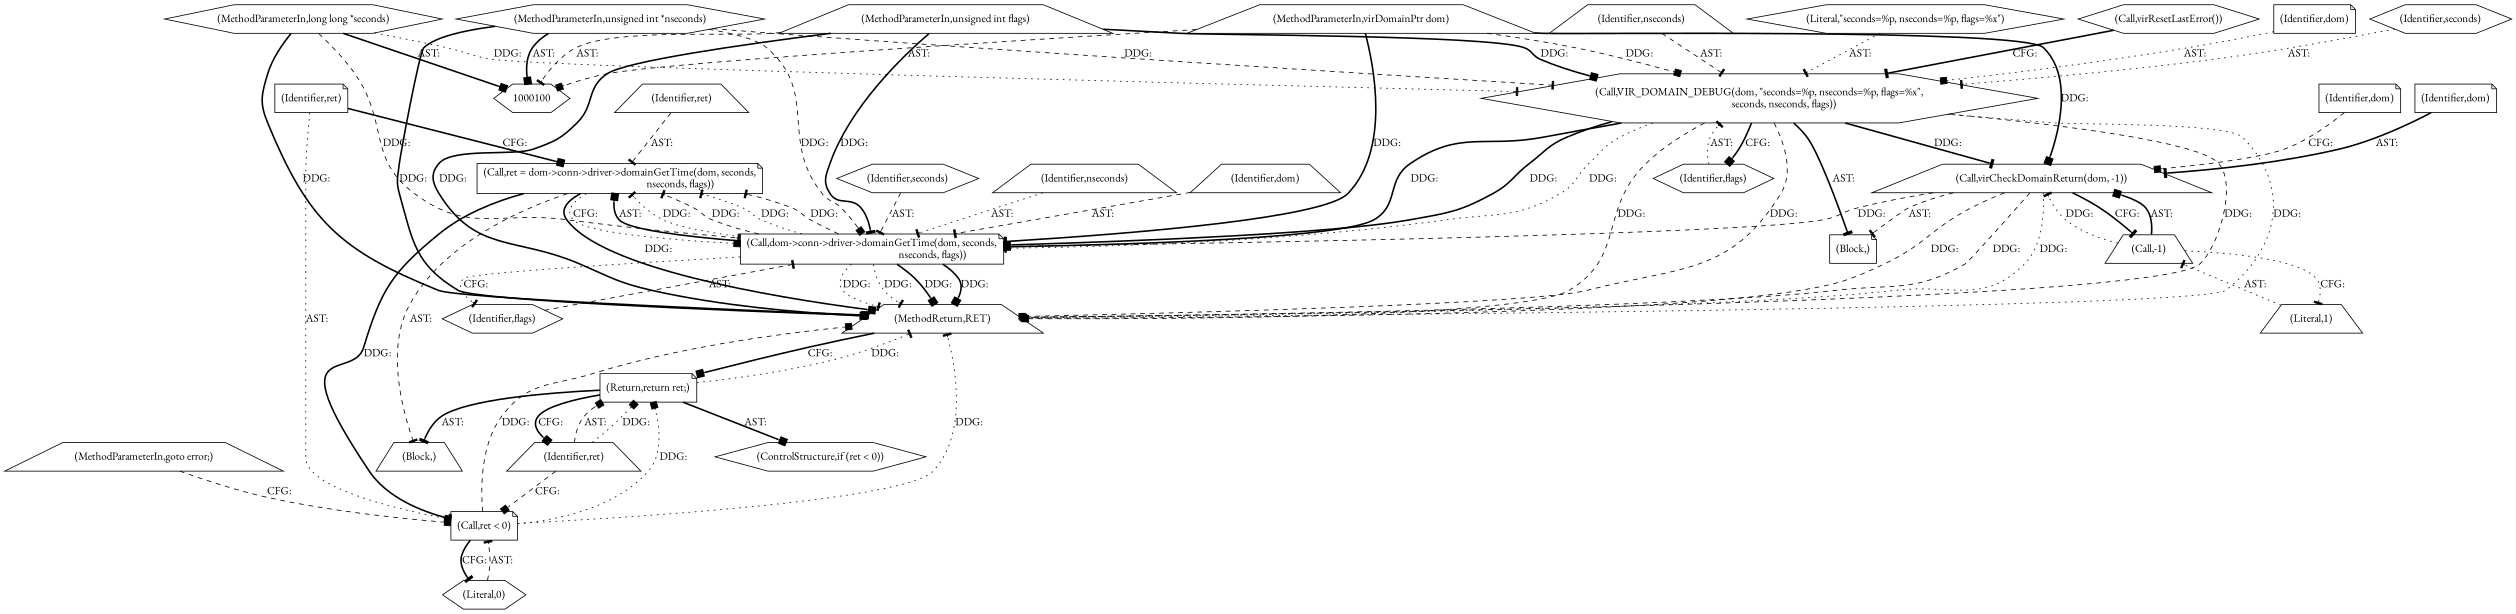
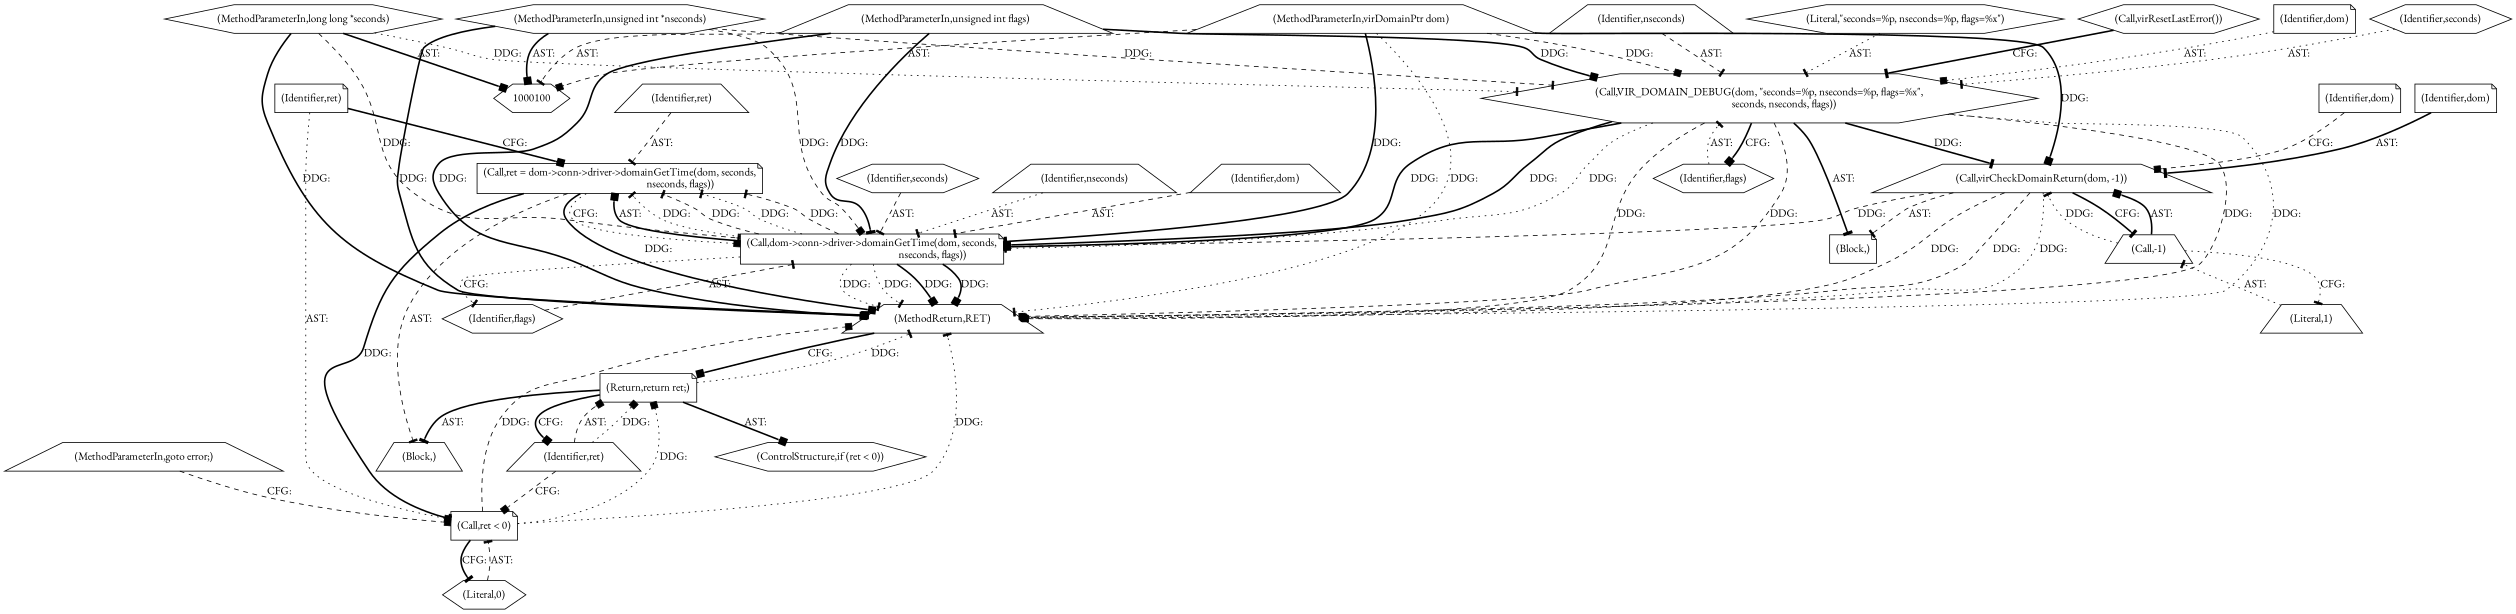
  digraph {
    fontname="EB Garamond"
    node [fontname="EB Garamond" shape=trapezium]
    edge [arrowhead=tee fontname="EB Garamond" style=bold]
    n1 [label="(Call,ret = dom->conn->driver->domainGetTime(dom, seconds,\n                                                   nseconds, flags))" shape=note]
    n2 [label="(Call,dom->conn->driver->domainGetTime(dom, seconds,\n                                                   nseconds, flags))" shape=note]
    n3 [label="(Call,ret < 0)" shape=note]
    n4 [label="(MethodReturn,RET)"]
    n5 [label="(Block,)"]
    n6 [label="(Identifier,flags)" shape=hexagon]
    n7 [label="(Return,return ret;)" shape=note]
    n8 [label="(Literal,0)" shape=hexagon]
    n9 [label="(Call,virCheckDomainReturn(dom, -1))"]
    n10 [label="(Call,-1)"]
    n11 [label="(Block,)" shape=note]
    n12 [label="(Literal,1)"]
    n13 [label="(Call,VIR_DOMAIN_DEBUG(dom, \"seconds=%p, nseconds=%p, flags=%x\",\n                     seconds, nseconds, flags))" shape=hexagon]
    n14 [label="(Identifier,flags)" shape=hexagon]
    n15 [label="(MethodParameterIn,virDomainPtr dom)"]
    1000100 [shape=hexagon]
    n17 [label="(MethodParameterIn,long long *seconds)" shape=hexagon]
    n18 [label="(MethodParameterIn,unsigned int *nseconds)" shape=hexagon]
    n19 [label="(MethodParameterIn,unsigned int flags)"]
    n20 [label="(ControlStructure,if (ret < 0))" shape=hexagon]
    n21 [label="(Identifier,ret)"]
    n22 [label="(Identifier,seconds)" shape=hexagon]
    n23 [label="(Identifier,nseconds)"]
    n24 [label="(Literal,\"seconds=%p, nseconds=%p, flags=%x\")" shape=hexagon]
    n25 [label="(Identifier,ret)"]
    n26 [label="(Call,virResetLastError())" shape=hexagon]
    n27 [label="(Identifier,dom)" shape=note]
    n28 [label="(MethodParameterIn,goto error;)"]
    n29 [label="(Identifier,nseconds)"]
    n30 [label="(Identifier,dom)" shape=note]
    n31 [label="(Identifier,dom)"]
    n32 [label="(Identifier,dom)" shape=note]
    n33 [label="(Identifier,ret)" shape=note]
    n34 [label="(Identifier,seconds)" shape=hexagon]
    n1 -> n2 [arrowhead=box label="CFG: " style=dotted]
    n1 -> n3 [label="DDG: "]
    n1 -> n4 [arrowhead=box label="DDG: "]
    n1 -> n5 [label="AST: " style=dashed]
    n2 -> n1 [arrowhead=box label="AST: "]
    n2 -> n1 [label="DDG: " style=dotted]
    n2 -> n1 [label="DDG: " style=dashed]
    n2 -> n1 [label="DDG: " style=dotted]
    n2 -> n1 [label="DDG: " style=dashed]
    n2 -> n4 [label="DDG: " style=dotted]
    n2 -> n4 [arrowhead=box label="DDG: "]
    n2 -> n4 [arrowhead=box label="DDG: "]
    n2 -> n4 [label="DDG: " style=dotted]
    n2 -> n6 [label="CFG: " style=dotted]
    n3 -> n4 [arrowhead=box label="DDG: " style=dashed]
    n3 -> n4 [label="DDG: " style=dotted]
    n3 -> n7 [arrowhead=box label="DDG: " style=dotted]
    n3 -> n8 [label="CFG: "]
    n4 -> n7 [arrowhead=box label="CFG: "]
    n6 -> n2 [label="AST: " style=dashed]
    n7 -> n4 [label="DDG: " style=dotted]
    n7 -> n5 [label="AST: "]
    n7 -> n20 [arrowhead=box label="AST: "]
    n7 -> n21 [arrowhead=box label="CFG: "]
    n8 -> n3 [label="AST: " style=dashed]
    n9 -> n2 [label="DDG: " style=dashed]
    n9 -> n4 [arrowhead=box label="DDG: " style=dashed]
    n9 -> n4 [arrowhead=box label="DDG: " style=dashed]
    n9 -> n4 [label="DDG: " style=dotted]
    n9 -> n10 [label="CFG: "]
    n9 -> n11 [label="AST: " style=dashed]
    n10 -> n9 [arrowhead=box label="AST: "]
    n10 -> n9 [label="DDG: " style=dotted]
    n10 -> n12 [label="CFG: " style=dotted]
    n12 -> n10 [label="AST: " style=dotted]
    n13 -> n2 [arrowhead=box label="DDG: "]
    n13 -> n2 [label="DDG: " style=dotted]
    n13 -> n2 [arrowhead=box label="DDG: "]
    n13 -> n4 [arrowhead=box label="DDG: " style=dotted]
    n13 -> n4 [arrowhead=box label="DDG: " style=dashed]
    n13 -> n4 [arrowhead=box label="DDG: " style=dashed]
    n13 -> n4 [arrowhead=box label="DDG: " style=dashed]
    n13 -> n9 [label="DDG: "]
    n13 -> n11 [label="AST: "]
    n13 -> n14 [arrowhead=box label="CFG: "]
    n14 -> n13 [label="AST: " style=dotted]
    n15 -> n2 [label="DDG: "]
+   n15 -> n4 [label="DDG: " style=dotted]
    n15 -> n9 [arrowhead=box label="DDG: "]
    n15 -> n13 [arrowhead=box label="DDG: " style=dashed]
    n15 -> 1000100 [arrowhead=box label="AST: " style=dashed]
    n17 -> n2 [label="DDG: " style=dashed]
    n17 -> n4 [arrowhead=box label="DDG: "]
    n17 -> n13 [label="DDG: " style=dotted]
    n17 -> 1000100 [arrowhead=box label="AST: "]
    n18 -> n2 [arrowhead=box label="DDG: " style=dashed]
    n18 -> n4 [arrowhead=box label="DDG: "]
    n18 -> n13 [label="DDG: " style=dashed]
    n18 -> 1000100 [arrowhead=box label="AST: "]
    n19 -> n2 [label="DDG: "]
    n19 -> n4 [arrowhead=box label="DDG: "]
    n19 -> n13 [arrowhead=box label="DDG: "]
    n19 -> 1000100 [label="AST: " style=dashed]
    n21 -> n3 [arrowhead=box label="CFG: " style=dashed]
    n21 -> n7 [arrowhead=box label="AST: " style=dashed]
    n21 -> n7 [arrowhead=box label="DDG: " style=dotted]
    n22 -> n2 [label="AST: " style=dashed]
    n23 -> n13 [label="AST: " style=dashed]
    n24 -> n13 [label="AST: " style=dotted]
    n25 -> n1 [label="AST: " style=dashed]
    n26 -> n13 [label="CFG: "]
    n27 -> n13 [arrowhead=box label="AST: " style=dotted]
    n28 -> n3 [arrowhead=box label="CFG: " style=dashed]
    n29 -> n2 [label="AST: " style=dotted]
    n30 -> n9 [arrowhead=box label="CFG: " style=dashed]
    n31 -> n2 [label="AST: " style=dashed]
    n32 -> n9 [label="AST: "]
    n33 -> n1 [arrowhead=box label="CFG: "]
    n33 -> n3 [arrowhead=box label="AST: " style=dotted]
    n34 -> n13 [label="AST: " style=dotted]
  }
